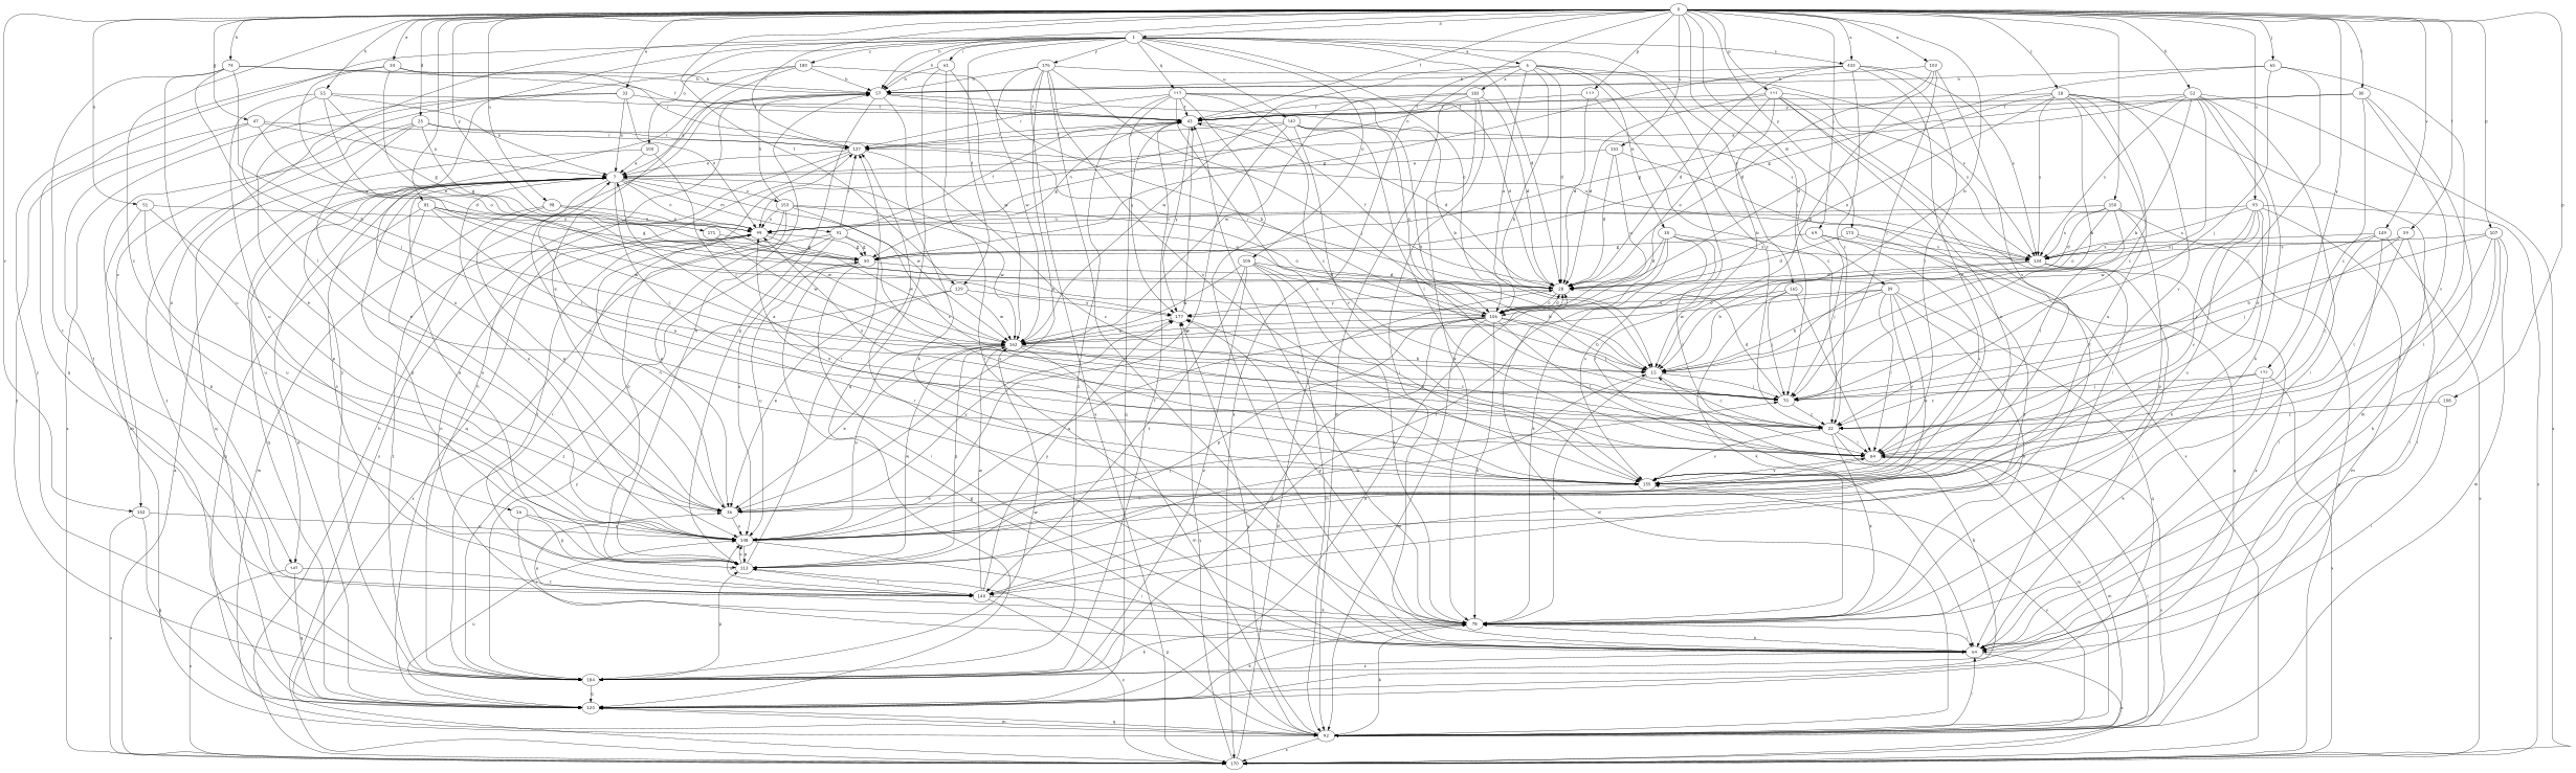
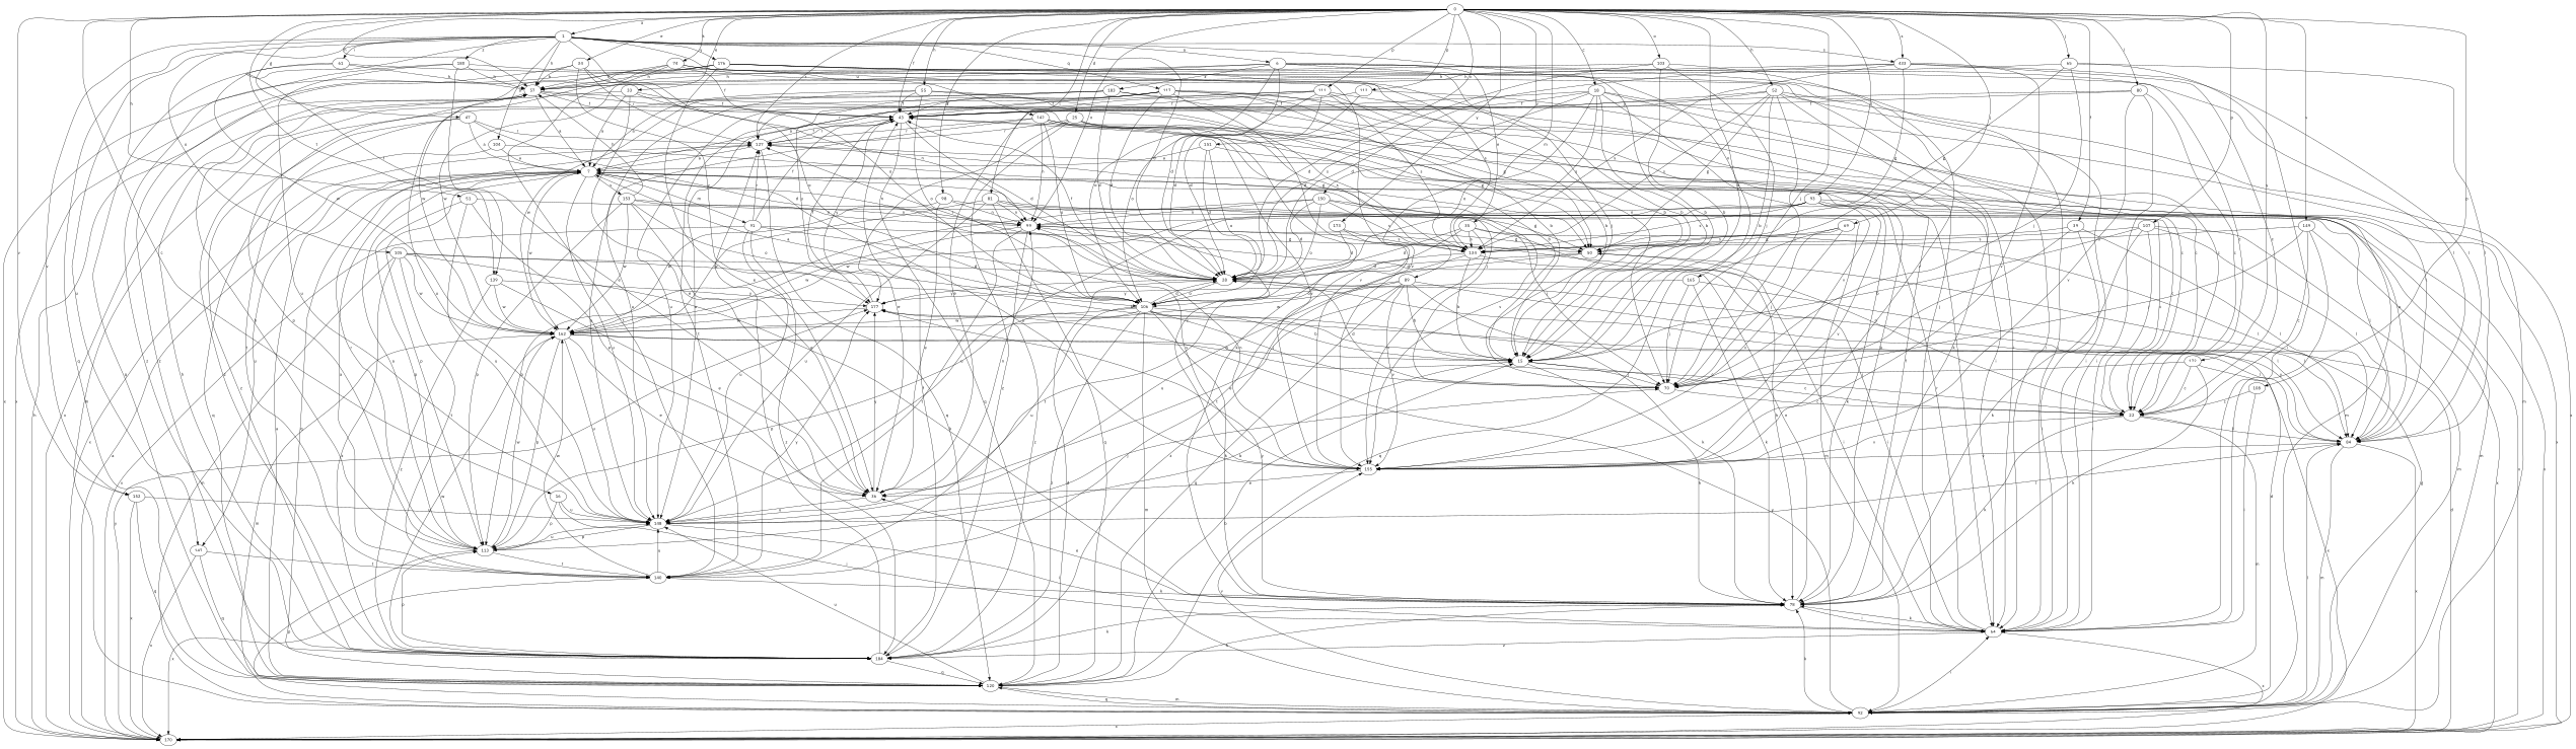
  strict digraph {
    fontname="IBM Plex Sans"
    node [fontname="IBM Plex Sans"]
    edge [fontname="IBM Plex Sans"]
    0
    1
    15
    16
    18
    25
    33
    34
    39
    43
    47
    51
    52
    55
    57
    65
    69
    70
    74
    80
    81
    89
    93
    98
    99
    103
    107
    108
    111
    112
    127
    n32 [label=433]
    139
    149
    150
    151
    152
-   171
    172
    173
    6
    28
    61
    104
    105
    106
    117
    120
    142
    147
    165
    176
    180
    22
    78
    64
    113
    148
    155
    92
    134
    36
    50
    184
    170
    7
    177
    84
    140
    162
    35
    183
    91
    153
    0 -> 1 [label=a]
    0 -> 15 [label=b]
    0 -> 16 [label=c]
    0 -> 18 [label=c]
    0 -> 25 [label=d]
    0 -> 33 [label=e]
    0 -> 34 [label=e]
    0 -> 39 [label=f]
    0 -> 43 [label=f]
    0 -> 47 [label=g]
    0 -> 51 [label=h]
    0 -> 52 [label=h]
    0 -> 55 [label=h]
    0 -> 57 [label=h]
    0 -> 65 [label=j]
    0 -> 69 [label=j]
    0 -> 70 [label=j]
    0 -> 74 [label=k]
    0 -> 80 [label=l]
    0 -> 81 [label=l]
    0 -> 89 [label=m]
    0 -> 93 [label=n]
    0 -> 98 [label=n]
    0 -> 99 [label=n]
    0 -> 103 [label=o]
    0 -> 107 [label=p]
    0 -> 108 [label=p]
    0 -> 111 [label=p]
    0 -> 112 [label=p]
    0 -> 127 [label=r]
    0 -> n32 [label=s]
    0 -> 139 [label=t]
    0 -> 149 [label=v]
    0 -> 150 [label=v]
    0 -> 151 [label=v]
    0 -> 152 [label=v]
-   0 -> 171 [label=y]
    0 -> 172 [label=y]
    0 -> 173 [label=y]
    1 -> 57 [label=h]
    1 -> n32 [label=s]
    1 -> 139 [label=t]
    1 -> 152 [label=v]
    1 -> 6 [label=a]
    1 -> 28 [label=d]
    1 -> 61 [label=i]
    1 -> 104 [label=o]
    1 -> 105 [label=o]
    1 -> 106 [label=o]
    1 -> 117 [label=q]
    1 -> 120 [label=q]
    1 -> 142 [label=u]
    1 -> 147 [label=u]
    1 -> 165 [label=x]
    1 -> 176 [label=y]
    1 -> 180 [label=z]
    15 -> 70 [label=j]
    15 -> 22 [label=c]
    15 -> 78 [label=k]
    16 -> 64 [label=i]
    16 -> 113 [label=p]
    16 -> 148 [label=u]
    18 -> 15 [label=b]
    18 -> 43 [label=f]
    18 -> 28 [label=d]
    18 -> 106 [label=o]
    18 -> 22 [label=c]
    18 -> 148 [label=u]
    18 -> 155 [label=v]
    18 -> 92 [label=m]
    18 -> 134 [label=s]
    25 -> 127 [label=r]
    25 -> 92 [label=m]
    25 -> 134 [label=s]
    25 -> 36 [label=e]
    25 -> 50 [label=g]
    25 -> 184 [label=z]
    33 -> 43 [label=f]
    33 -> 99 [label=n]
    33 -> 36 [label=e]
    33 -> 170 [label=x]
    33 -> 7 [label=a]
    34 -> 57 [label=h]
    34 -> 127 [label=r]
    34 -> 106 [label=o]
    34 -> 184 [label=z]
    34 -> 177 [label=y]
    39 -> 70 [label=j]
    39 -> 64 [label=i]
    39 -> 134 [label=s]
    39 -> 84 [label=l]
    43 -> 127 [label=r]
    43 -> 28 [label=d]
    43 -> 120 [label=q]
    43 -> 50 [label=g]
    43 -> 177 [label=y]
    47 -> 127 [label=r]
    47 -> 28 [label=d]
    47 -> 184 [label=z]
    47 -> 7 [label=a]
    47 -> 140 [label=t]
    51 -> 99 [label=n]
    51 -> 113 [label=p]
    51 -> 148 [label=u]
    51 -> 36 [label=e]
    52 -> 15 [label=b]
    52 -> 43 [label=y]
    52 -> 70 [label=j]
    52 -> 78 [label=k]
    52 -> 64 [label=i]
    52 -> 134 [label=s]
    52 -> 36 [label=e]
    52 -> 50 [label=g]
    52 -> 170 [label=x]
    55 -> 43 [label=f]
    55 -> 70 [label=j]
    55 -> 106 [label=o]
    55 -> 148 [label=u]
    55 -> 50 [label=g]
    55 -> 7 [label=a]
    57 -> 43 [label=f]
    57 -> 78 [label=k]
    57 -> 113 [label=p]
    57 -> 134 [label=s]
    57 -> 7 [label=a]
    65 -> 57 [label=h]
    65 -> 70 [label=j]
    65 -> 64 [label=i]
    65 -> 50 [label=g]
    65 -> 84 [label=l]
    69 -> 70 [label=j]
    69 -> 120 [label=q]
    69 -> 155 [label=v]
    69 -> 50 [label=g]
    70 -> 28 [label=d]
    70 -> 22 [label=c]
    74 -> 15 [label=b]
    74 -> 43 [label=f]
    74 -> 57 [label=h]
    74 -> 148 [label=u]
    74 -> 84 [label=l]
    74 -> 140 [label=t]
    80 -> 43 [label=f]
    80 -> 22 [label=c]
    80 -> 64 [label=i]
    80 -> 155 [label=v]
    80 -> 7 [label=a]
    81 -> 70 [label=j]
    81 -> 99 [label=n]
    81 -> 120 [label=q]
    81 -> 148 [label=u]
    81 -> 50 [label=g]
    81 -> 162 [label=w]
    89 -> 15 [label=b]
    89 -> 120 [label=q]
    89 -> 78 [label=k]
    89 -> 155 [label=v]
    89 -> 36 [label=e]
    89 -> 177 [label=y]
    89 -> 84 [label=l]
    89 -> 162 [label=w]
    93 -> 99 [label=n]
    93 -> 78 [label=k]
    93 -> 148 [label=u]
    93 -> 155 [label=v]
    93 -> 92 [label=m]
    93 -> 134 [label=s]
    93 -> 170 [label=x]
    93 -> 162 [label=w]
    98 -> 99 [label=n]
    98 -> 92 [label=m]
    98 -> 36 [label=e]
    98 -> 162 [label=w]
    99 -> 50 [label=g]
    99 -> 184 [label=z]
    99 -> 140 [label=t]
    99 -> 162 [label=w]
    103 -> 15 [label=b]
    103 -> 57 [label=h]
    103 -> 70 [label=j]
    103 -> 28 [label=d]
    103 -> 155 [label=v]
    107 -> 15 [label=b]
    107 -> 78 [label=k]
    107 -> 64 [label=i]
    107 -> 92 [label=m]
    107 -> 134 [label=s]
    107 -> 84 [label=l]
    108 -> 22 [label=c]
    108 -> 64 [label=i]
    111 -> 15 [label=b]
    111 -> 43 [label=f]
    111 -> 28 [label=d]
    111 -> 106 [label=o]
    111 -> 64 [label=i]
    111 -> 148 [label=u]
    111 -> 134 [label=s]
    111 -> 140 [label=t]
    112 -> 43 [label=f]
    112 -> 28 [label=d]
    112 -> 22 [label=c]
    127 -> 43 [label=f]
    127 -> 120 [label=q]
    127 -> 155 [label=v]
    127 -> 170 [label=x]
    127 -> 7 [label=a]
    n32 -> 57 [label=h]
    n32 -> 28 [label=d]
    n32 -> 22 [label=c]
    n32 -> 155 [label=v]
    n32 -> 134 [label=s]
    n32 -> 50 [label=g]
    n32 -> 84 [label=l]
    139 -> 36 [label=e]
    139 -> 184 [label=z]
    139 -> 177 [label=y]
    139 -> 162 [label=w]
    149 -> 70 [label=j]
    149 -> 22 [label=c]
    149 -> 64 [label=i]
    149 -> 134 [label=s]
    149 -> 170 [label=x]
    150 -> 99 [label=n]
    150 -> 28 [label=d]
    150 -> 106 [label=o]
    150 -> 113 [label=p]
    150 -> 134 [label=s]
    150 -> 170 [label=x]
    150 -> 84 [label=l]
    151 -> 28 [label=d]
    151 -> 106 [label=o]
    151 -> 170 [label=x]
    151 -> 7 [label=a]
    152 -> 120 [label=q]
    152 -> 148 [label=u]
    152 -> 170 [label=x]
-   171 -> 50 [label=g]
-   171 -> 162 [label=w]
    172 -> 70 [label=j]
    172 -> 22 [label=c]
    172 -> 78 [label=k]
    172 -> 170 [label=x]
    173 -> 28 [label=d]
    173 -> 134 [label=s]
    173 -> 140 [label=t]
    6 -> 15 [label=b]
    6 -> 28 [label=d]
    6 -> 106 [label=o]
    6 -> 22 [label=c]
    6 -> 64 [label=i]
    6 -> 170 [label=x]
    6 -> 162 [label=w]
    6 -> 35 [label=e]
    6 -> 183 [label=z]
    28 -> 43 [label=f]
    28 -> 127 [label=r]
    28 -> 106 [label=o]
    28 -> 177 [label=y]
    61 -> 57 [label=h]
    61 -> 120 [label=q]
    61 -> 64 [label=i]
    61 -> 162 [label=w]
    104 -> 70 [label=j]
    104 -> 120 [label=q]
    104 -> 7 [label=a]
    105 -> 15 [label=b]
    105 -> 28 [label=d]
    105 -> 78 [label=k]
    105 -> 92 [label=m]
    105 -> 184 [label=z]
    105 -> 140 [label=t]
    105 -> 162 [label=w]
    106 -> 15 [label=b]
    106 -> 70 [label=j]
    106 -> 28 [label=d]
    106 -> 78 [label=k]
    106 -> 113 [label=p]
    106 -> 148 [label=u]
    106 -> 92 [label=m]
    106 -> 184 [label=z]
    106 -> 7 [label=a]
    106 -> 84 [label=l]
    106 -> 162 [label=w]
    117 -> 15 [label=b]
    117 -> 43 [label=f]
    117 -> 127 [label=r]
    117 -> 28 [label=d]
    117 -> 22 [label=c]
    117 -> 64 [label=i]
    117 -> 155 [label=v]
    117 -> 184 [label=z]
    117 -> 177 [label=y]
    120 -> 15 [label=b]
    120 -> 28 [label=d]
    120 -> 78 [label=k]
    120 -> 148 [label=u]
    120 -> 92 [label=m]
    120 -> 7 [label=a]
    142 -> 15 [label=b]
    142 -> 99 [label=n]
    142 -> 127 [label=r]
    142 -> 106 [label=o]
    142 -> 148 [label=u]
    142 -> 155 [label=v]
    142 -> 84 [label=l]
    147 -> 120 [label=q]
    147 -> 170 [label=x]
    147 -> 140 [label=t]
    165 -> 70 [label=j]
    165 -> 106 [label=o]
    165 -> 78 [label=k]
    165 -> 84 [label=l]
    176 -> 57 [label=h]
    176 -> 70 [label=j]
    176 -> 64 [label=i]
    176 -> 155 [label=v]
    176 -> 134 [label=s]
    176 -> 36 [label=e]
    176 -> 170 [label=x]
    176 -> 162 [label=w]
    180 -> 15 [label=b]
    180 -> 57 [label=h]
    180 -> 148 [label=u]
    180 -> 36 [label=e]
    180 -> 184 [label=z]
    22 -> 99 [label=n]
    22 -> 78 [label=k]
    22 -> 155 [label=v]
    22 -> 92 [label=m]
    22 -> 84 [label=l]
    78 -> 43 [label=f]
    78 -> 99 [label=n]
    78 -> 64 [label=i]
    78 -> 36 [label=e]
    78 -> 177 [label=y]
    64 -> 127 [label=r]
    64 -> 78 [label=k]
    64 -> 184 [label=z]
    64 -> 170 [label=x]
    113 -> 15 [label=b]
    113 -> 57 [label=h]
    113 -> 127 [label=r]
    113 -> 148 [label=u]
    113 -> 7 [label=a]
    113 -> 140 [label=t]
    113 -> 162 [label=w]
    148 -> 70 [label=j]
    148 -> 64 [label=i]
    148 -> 113 [label=p]
    148 -> 84 [label=l]
    155 -> 99 [label=n]
    155 -> 36 [label=e]
    155 -> 7 [label=a]
    92 -> 28 [label=d]
    92 -> 120 [label=q]
    92 -> 78 [label=k]
    92 -> 64 [label=i]
    92 -> 113 [label=p]
    92 -> 155 [label=v]
    92 -> 50 [label=g]
    92 -> 170 [label=x]
    92 -> 177 [label=y]
    92 -> 84 [label=l]
    134 -> 15 [label=b]
    134 -> 28 [label=d]
    134 -> 64 [label=i]
    134 -> 184 [label=z]
    36 -> 99 [label=n]
    36 -> 148 [label=u]
    36 -> 177 [label=y]
    50 -> 28 [label=d]
    50 -> 64 [label=i]
    50 -> 148 [label=u]
    184 -> 43 [label=f]
    184 -> 57 [label=h]
    184 -> 127 [label=r]
    184 -> 120 [label=q]
    184 -> 78 [label=k]
    184 -> 113 [label=p]
    184 -> 162 [label=w]
    170 -> 57 [label=h]
    170 -> 28 [label=d]
    170 -> 7 [label=a]
    170 -> 177 [label=y]
    7 -> 99 [label=n]
    7 -> 120 [label=q]
    7 -> 147 [label=u]
    7 -> 22 [label=c]
    7 -> 113 [label=p]
    7 -> 148 [label=u]
    7 -> 155 [label=v]
    7 -> 162 [label=w]
    7 -> 91 [label=m]
    7 -> 153 [label=v]
    177 -> 43 [label=f]
    177 -> 162 [label=w]
    84 -> 155 [label=v]
    84 -> 92 [label=m]
    84 -> 170 [label=x]
    84 -> 7 [label=a]
    84 -> 177 [label=y]
    140 -> 78 [label=k]
    140 -> 148 [label=u]
    140 -> 170 [label=x]
    140 -> 7 [label=a]
    140 -> 177 [label=y]
    140 -> 162 [label=w]
    162 -> 15 [label=b]
    162 -> 22 [label=c]
    162 -> 113 [label=p]
    162 -> 148 [label=u]
    162 -> 92 [label=m]
    162 -> 36 [label=e]
    35 -> 28 [label=d]
    35 -> 78 [label=k]
    35 -> 155 [label=v]
    35 -> 134 [label=s]
    35 -> 84 [label=l]
    35 -> 140 [label=t]
    183 -> 43 [label=f]
    183 -> 28 [label=d]
    183 -> 78 [label=k]
    183 -> 64 [label=i]
    183 -> 92 [label=m]
    183 -> 162 [label=w]
    91 -> 43 [label=f]
    91 -> 127 [label=r]
    91 -> 148 [label=u]
    91 -> 155 [label=v]
    91 -> 50 [label=g]
    91 -> 184 [label=z]
    91 -> 170 [label=x]
    153 -> 57 [label=h]
    153 -> 99 [label=n]
    153 -> 106 [label=o]
    153 -> 22 [label=c]
    153 -> 113 [label=p]
    153 -> 36 [label=e]
    153 -> 162 [label=w]
  }
